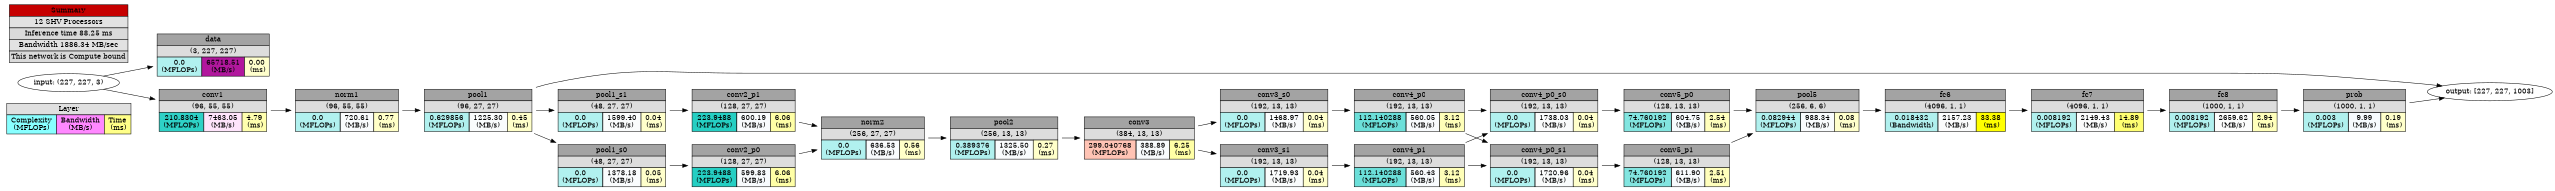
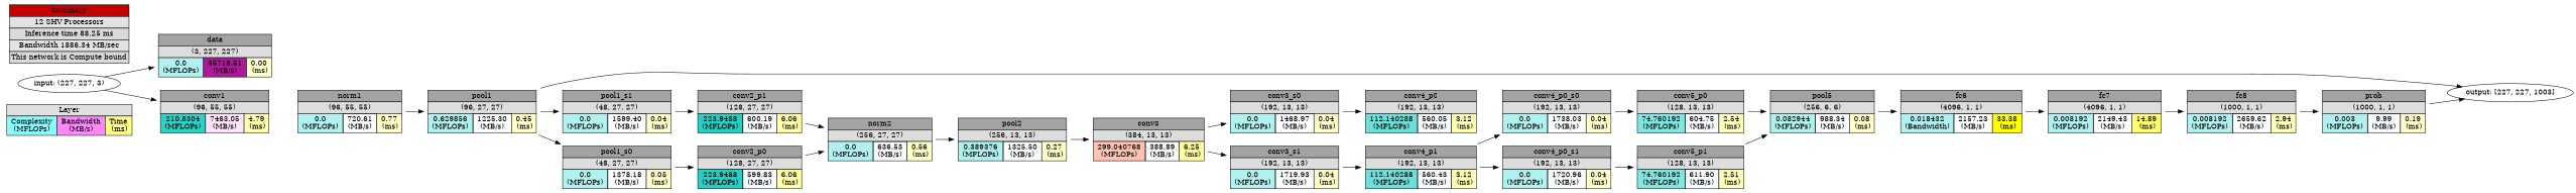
  digraph {
    rankdir=LR
    node [shape=plaintext]
    n1 [label=<<TABLE BORDER="0" CELLBORDER="1" CELLSPACING="0" CELLPADDING="3"> <TR><TD  BGCOLOR = "#E0E0E0" COLSPAN="3">Layer</TD></TR> <TR><TD BGCOLOR = "#88FFFF"> Complexity <br/> (MFLOPs) </TD> <TD BGCOLOR = "#FF88FF"> Bandwidth <br/> (MB/s) </TD> <TD BGCOLOR = "#FFFF88"> Time <br/> (ms)</TD></TR> </TABLE>>]
    n2 [label="input: (227, 227, 3)" shape=""]
    n3 [label=< <TABLE BORDER="0" CELLBORDER="1" CELLSPACING="0" CELLPADDING="3"> <TR>     <TD  BGCOLOR = "#A3A3A3" COLSPAN="3">data</TD> </TR> <TR>     <TD  BGCOLOR = "#DDDDDD" COLSPAN="3">(3, 227, 227)</TD> </TR> <TR>     <TD BGCOLOR = "#B1F1EF"> 0.0 <br/> (MFLOPs) </TD>     <TD BGCOLOR = "#B1179D"> 65718.51 <br/> (MB/s) </TD>     <TD BGCOLOR = "#FFFFCC"> 0.00 <br/> (ms)</TD> </TR> </TABLE>>]
    n4 [label=< <TABLE BORDER="0" CELLBORDER="1" CELLSPACING="0" CELLPADDING="3"> <TR>     <TD  BGCOLOR = "#A3A3A3" COLSPAN="3">conv1</TD> </TR> <TR>     <TD  BGCOLOR = "#DDDDDD" COLSPAN="3">(96, 55, 55)</TD> </TR> <TR>     <TD BGCOLOR = "#2ED1C6"> 210.8304 <br/> (MFLOPs) </TD>     <TD BGCOLOR = "#FEE4FB"> 7463.05 <br/> (MB/s) </TD>     <TD BGCOLOR = "#FFFFAE"> 4.79 <br/> (ms)</TD> </TR> </TABLE>>]
    n5 [label=< <TABLE BORDER="0" CELLBORDER="1" CELLSPACING="0" CELLPADDING="3"> <TR>     <TD  BGCOLOR = "#A3A3A3" COLSPAN="3">norm1</TD> </TR> <TR>     <TD  BGCOLOR = "#DDDDDD" COLSPAN="3">(96, 55, 55)</TD> </TR> <TR>     <TD BGCOLOR = "#B1F1EF"> 0.0 <br/> (MFLOPs) </TD>     <TD BGCOLOR = "#107FC106"> 720.61 <br/> (MB/s) </TD>     <TD BGCOLOR = "#FFFFC7"> 0.77 <br/> (ms)</TD> </TR> </TABLE>>]
    n6 [label="output: [227, 227, 1003]" shape=""]
    n7 [label=< <TABLE BORDER="0" CELLBORDER="1" CELLSPACING="0" CELLPADDING="3"> <TR>     <TD  BGCOLOR = "#A3A3A3" COLSPAN="3">pool1</TD> </TR> <TR>     <TD  BGCOLOR = "#DDDDDD" COLSPAN="3">(96, 27, 27)</TD> </TR> <TR>     <TD BGCOLOR = "#B0F0EE"> 0.629856 <br/> (MFLOPs) </TD>     <TD BGCOLOR = "#107FA106"> 1225.30 <br/> (MB/s) </TD>     <TD BGCOLOR = "#FFFFC9"> 0.45 <br/> (ms)</TD> </TR> </TABLE>>]
    n8 [label=< <TABLE BORDER="0" CELLBORDER="1" CELLSPACING="0" CELLPADDING="3"> <TR>     <TD  BGCOLOR = "#A3A3A3" COLSPAN="3">pool1_s0</TD> </TR> <TR>     <TD  BGCOLOR = "#DDDDDD" COLSPAN="3">(48, 27, 27)</TD> </TR> <TR>     <TD BGCOLOR = "#B1F1EF"> 0.0 <br/> (MFLOPs) </TD>     <TD BGCOLOR = "#107FA105"> 1378.18 <br/> (MB/s) </TD>     <TD BGCOLOR = "#FFFFCB"> 0.05 <br/> (ms)</TD> </TR> </TABLE>>]
    n9 [label=< <TABLE BORDER="0" CELLBORDER="1" CELLSPACING="0" CELLPADDING="3"> <TR>     <TD  BGCOLOR = "#A3A3A3" COLSPAN="3">pool1_s1</TD> </TR> <TR>     <TD  BGCOLOR = "#DDDDDD" COLSPAN="3">(48, 27, 27)</TD> </TR> <TR>     <TD BGCOLOR = "#B1F1EF"> 0.0 <br/> (MFLOPs) </TD>     <TD BGCOLOR = "#106F9105"> 1599.40 <br/> (MB/s) </TD>     <TD BGCOLOR = "#FFFFCB"> 0.04 <br/> (ms)</TD> </TR> </TABLE>>]
    n10 [label=< <TABLE BORDER="0" CELLBORDER="1" CELLSPACING="0" CELLPADDING="3"> <TR>     <TD  BGCOLOR = "#A3A3A3" COLSPAN="3">conv2_p0</TD> </TR> <TR>     <TD  BGCOLOR = "#DDDDDD" COLSPAN="3">(128, 27, 27)</TD> </TR> <TR>     <TD BGCOLOR = "#25CFC3"> 223.9488 <br/> (MFLOPs) </TD>     <TD BGCOLOR = "#108FD107"> 599.83 <br/> (MB/s) </TD>     <TD BGCOLOR = "#FFFFA6"> 6.06 <br/> (ms)</TD> </TR> </TABLE>>]
    n11 [label=< <TABLE BORDER="0" CELLBORDER="1" CELLSPACING="0" CELLPADDING="3"> <TR>     <TD  BGCOLOR = "#A3A3A3" COLSPAN="3">conv2_p1</TD> </TR> <TR>     <TD  BGCOLOR = "#DDDDDD" COLSPAN="3">(128, 27, 27)</TD> </TR> <TR>     <TD BGCOLOR = "#25CFC3"> 223.9488 <br/> (MFLOPs) </TD>     <TD BGCOLOR = "#108FD107"> 600.19 <br/> (MB/s) </TD>     <TD BGCOLOR = "#FFFFA6"> 6.06 <br/> (ms)</TD> </TR> </TABLE>>]
    n12 [label=< <TABLE BORDER="0" CELLBORDER="1" CELLSPACING="0" CELLPADDING="3"> <TR>     <TD  BGCOLOR = "#A3A3A3" COLSPAN="3">norm2</TD> </TR> <TR>     <TD  BGCOLOR = "#DDDDDD" COLSPAN="3">(256, 27, 27)</TD> </TR> <TR>     <TD BGCOLOR = "#B1F1EF"> 0.0 <br/> (MFLOPs) </TD>     <TD BGCOLOR = "#108FD107"> 636.53 <br/> (MB/s) </TD>     <TD BGCOLOR = "#FFFFC8"> 0.56 <br/> (ms)</TD> </TR> </TABLE>>]
    n13 [label=< <TABLE BORDER="0" CELLBORDER="1" CELLSPACING="0" CELLPADDING="3"> <TR>     <TD  BGCOLOR = "#A3A3A3" COLSPAN="3">pool2</TD> </TR> <TR>     <TD  BGCOLOR = "#DDDDDD" COLSPAN="3">(256, 13, 13)</TD> </TR> <TR>     <TD BGCOLOR = "#B0F0EE"> 0.389376 <br/> (MFLOPs) </TD>     <TD BGCOLOR = "#107FA105"> 1325.50 <br/> (MB/s) </TD>     <TD BGCOLOR = "#FFFFCA"> 0.27 <br/> (ms)</TD> </TR> </TABLE>>]
    n14 [label=< <TABLE BORDER="0" CELLBORDER="1" CELLSPACING="0" CELLPADDING="3"> <TR>     <TD  BGCOLOR = "#A3A3A3" COLSPAN="3">conv3</TD> </TR> <TR>     <TD  BGCOLOR = "#DDDDDD" COLSPAN="3">(384, 13, 13)</TD> </TR> <TR>     <TD BGCOLOR = "#-8C3B4"> 299.040768 <br/> (MFLOPs) </TD>     <TD BGCOLOR = "#108FD107"> 388.89 <br/> (MB/s) </TD>     <TD BGCOLOR = "#FFFFA5"> 6.25 <br/> (ms)</TD> </TR> </TABLE>>]
    n15 [label=< <TABLE BORDER="0" CELLBORDER="1" CELLSPACING="0" CELLPADDING="3"> <TR>     <TD  BGCOLOR = "#A3A3A3" COLSPAN="3">conv3_s0</TD> </TR> <TR>     <TD  BGCOLOR = "#DDDDDD" COLSPAN="3">(192, 13, 13)</TD> </TR> <TR>     <TD BGCOLOR = "#B1F1EF"> 0.0 <br/> (MFLOPs) </TD>     <TD BGCOLOR = "#106FA105"> 1468.97 <br/> (MB/s) </TD>     <TD BGCOLOR = "#FFFFCB"> 0.04 <br/> (ms)</TD> </TR> </TABLE>>]
    n16 [label=< <TABLE BORDER="0" CELLBORDER="1" CELLSPACING="0" CELLPADDING="3"> <TR>     <TD  BGCOLOR = "#A3A3A3" COLSPAN="3">conv3_s1</TD> </TR> <TR>     <TD  BGCOLOR = "#DDDDDD" COLSPAN="3">(192, 13, 13)</TD> </TR> <TR>     <TD BGCOLOR = "#B1F1EF"> 0.0 <br/> (MFLOPs) </TD>     <TD BGCOLOR = "#106F9105"> 1719.93 <br/> (MB/s) </TD>     <TD BGCOLOR = "#FFFFCB"> 0.04 <br/> (ms)</TD> </TR> </TABLE>>]
    n17 [label=< <TABLE BORDER="0" CELLBORDER="1" CELLSPACING="0" CELLPADDING="3"> <TR>     <TD  BGCOLOR = "#A3A3A3" COLSPAN="3">conv4_p0</TD> </TR> <TR>     <TD  BGCOLOR = "#DDDDDD" COLSPAN="3">(192, 13, 13)</TD> </TR> <TR>     <TD BGCOLOR = "#6BDFD9"> 112.140288 <br/> (MFLOPs) </TD>     <TD BGCOLOR = "#108FD107"> 560.05 <br/> (MB/s) </TD>     <TD BGCOLOR = "#FFFFB8"> 3.12 <br/> (ms)</TD> </TR> </TABLE>>]
    n18 [label=< <TABLE BORDER="0" CELLBORDER="1" CELLSPACING="0" CELLPADDING="3"> <TR>     <TD  BGCOLOR = "#A3A3A3" COLSPAN="3">conv4_p1</TD> </TR> <TR>     <TD  BGCOLOR = "#DDDDDD" COLSPAN="3">(192, 13, 13)</TD> </TR> <TR>     <TD BGCOLOR = "#6BDFD9"> 112.140288 <br/> (MFLOPs) </TD>     <TD BGCOLOR = "#108FD107"> 560.43 <br/> (MB/s) </TD>     <TD BGCOLOR = "#FFFFB8"> 3.12 <br/> (ms)</TD> </TR> </TABLE>>]
    n19 [label=< <TABLE BORDER="0" CELLBORDER="1" CELLSPACING="0" CELLPADDING="3"> <TR>     <TD  BGCOLOR = "#A3A3A3" COLSPAN="3">conv4_p0_s0</TD> </TR> <TR>     <TD  BGCOLOR = "#DDDDDD" COLSPAN="3">(192, 13, 13)</TD> </TR> <TR>     <TD BGCOLOR = "#B1F1EF"> 0.0 <br/> (MFLOPs) </TD>     <TD BGCOLOR = "#106F9105"> 1738.03 <br/> (MB/s) </TD>     <TD BGCOLOR = "#FFFFCB"> 0.04 <br/> (ms)</TD> </TR> </TABLE>>]
    n20 [label=< <TABLE BORDER="0" CELLBORDER="1" CELLSPACING="0" CELLPADDING="3"> <TR>     <TD  BGCOLOR = "#A3A3A3" COLSPAN="3">conv4_p0_s1</TD> </TR> <TR>     <TD  BGCOLOR = "#DDDDDD" COLSPAN="3">(192, 13, 13)</TD> </TR> <TR>     <TD BGCOLOR = "#B1F1EF"> 0.0 <br/> (MFLOPs) </TD>     <TD BGCOLOR = "#106F9105"> 1720.96 <br/> (MB/s) </TD>     <TD BGCOLOR = "#FFFFCB"> 0.04 <br/> (ms)</TD> </TR> </TABLE>>]
    n21 [label=< <TABLE BORDER="0" CELLBORDER="1" CELLSPACING="0" CELLPADDING="3"> <TR>     <TD  BGCOLOR = "#A3A3A3" COLSPAN="3">conv5_p0</TD> </TR> <TR>     <TD  BGCOLOR = "#DDDDDD" COLSPAN="3">(128, 13, 13)</TD> </TR> <TR>     <TD BGCOLOR = "#82E5E0"> 74.760192 <br/> (MFLOPs) </TD>     <TD BGCOLOR = "#108FD107"> 604.75 <br/> (MB/s) </TD>     <TD BGCOLOR = "#FFFFBC"> 2.54 <br/> (ms)</TD> </TR> </TABLE>>]
    n22 [label=< <TABLE BORDER="0" CELLBORDER="1" CELLSPACING="0" CELLPADDING="3"> <TR>     <TD  BGCOLOR = "#A3A3A3" COLSPAN="3">conv5_p1</TD> </TR> <TR>     <TD  BGCOLOR = "#DDDDDD" COLSPAN="3">(128, 13, 13)</TD> </TR> <TR>     <TD BGCOLOR = "#82E5E0"> 74.760192 <br/> (MFLOPs) </TD>     <TD BGCOLOR = "#108FD107"> 611.90 <br/> (MB/s) </TD>     <TD BGCOLOR = "#FFFFBC"> 2.51 <br/> (ms)</TD> </TR> </TABLE>>]
    n23 [label=< <TABLE BORDER="0" CELLBORDER="1" CELLSPACING="0" CELLPADDING="3"> <TR>     <TD  BGCOLOR = "#A3A3A3" COLSPAN="3">pool5</TD> </TR> <TR>     <TD  BGCOLOR = "#DDDDDD" COLSPAN="3">(256, 6, 6)</TD> </TR> <TR>     <TD BGCOLOR = "#B0F0EE"> 0.082944 <br/> (MFLOPs) </TD>     <TD BGCOLOR = "#107FB106"> 988.34 <br/> (MB/s) </TD>     <TD BGCOLOR = "#FFFFCB"> 0.08 <br/> (ms)</TD> </TR> </TABLE>>]
    n24 [label=< <TABLE BORDER="0" CELLBORDER="1" CELLSPACING="0" CELLPADDING="3"> <TR>     <TD  BGCOLOR = "#A3A3A3" COLSPAN="3">fc6</TD> </TR> <TR>     <TD  BGCOLOR = "#DDDDDD" COLSPAN="3">(4096, 1, 1)</TD> </TR> <TR>     <TD BGCOLOR = "#B0F0EE"> 0.018432 <br/> (Bandwidth) </TD>     <TD BGCOLOR = "#106F7104"> 2157.23 <br/> (MB/s) </TD>     <TD BGCOLOR = "#FFFF0"> 33.38 <br/> (ms)</TD> </TR> </TABLE>>]
    n25 [label=< <TABLE BORDER="0" CELLBORDER="1" CELLSPACING="0" CELLPADDING="3"> <TR>     <TD  BGCOLOR = "#A3A3A3" COLSPAN="3">fc7</TD> </TR> <TR>     <TD  BGCOLOR = "#DDDDDD" COLSPAN="3">(4096, 1, 1)</TD> </TR> <TR>     <TD BGCOLOR = "#B0F0EE"> 0.008192 <br/> (MFLOPs) </TD>     <TD BGCOLOR = "#106F7104"> 2149.43 <br/> (MB/s) </TD>     <TD BGCOLOR = "#FFFF71"> 14.89 <br/> (ms)</TD> </TR> </TABLE>>]
    n26 [label=< <TABLE BORDER="0" CELLBORDER="1" CELLSPACING="0" CELLPADDING="3"> <TR>     <TD  BGCOLOR = "#A3A3A3" COLSPAN="3">fc8</TD> </TR> <TR>     <TD  BGCOLOR = "#DDDDDD" COLSPAN="3">(1000, 1, 1)</TD> </TR> <TR>     <TD BGCOLOR = "#B0F0EE"> 0.008192 <br/> (MFLOPs) </TD>     <TD BGCOLOR = "#105F5103"> 2659.62 <br/> (MB/s) </TD>     <TD BGCOLOR = "#FFFFBA"> 2.94 <br/> (ms)</TD> </TR> </TABLE>>]
    n27 [label=< <TABLE BORDER="0" CELLBORDER="1" CELLSPACING="0" CELLPADDING="3"> <TR>     <TD  BGCOLOR = "#A3A3A3" COLSPAN="3">prob</TD> </TR> <TR>     <TD  BGCOLOR = "#DDDDDD" COLSPAN="3">(1000, 1, 1)</TD> </TR> <TR>     <TD BGCOLOR = "#B0F0EE"> 0.003 <br/> (MFLOPs) </TD>     <TD BGCOLOR = "#108FF108"> 9.99 <br/> (MB/s) </TD>     <TD BGCOLOR = "#FFFFCA"> 0.19 <br/> (ms)</TD> </TR> </TABLE>>]
    n28 [label=<<TABLE BORDER="0" CELLBORDER="1" CELLSPACING="0" CELLPADDING="3"> <TR><TD  BGCOLOR = "#C60000" COLSPAN="3">Summary</TD></TR> <TR><TD  BGCOLOR = "#E2E2E2" COLSPAN="3">12 SHV Processors</TD></TR> <TR><TD  BGCOLOR = "#DADADA" COLSPAN="3">Inference time 88.25 ms</TD></TR> <TR><TD  BGCOLOR = "#E2E2E2" COLSPAN="3">Bandwidth 1886.34 MB/sec</TD></TR> <TR><TD  BGCOLOR = "#DADADA" COLSPAN="3">This network is Compute bound</TD></TR> </TABLE>>]
    n2 -> n3
    n2 -> n4
-   n4 -> n5
    n5 -> n7
    n7 -> n6
    n7 -> n8
    n7 -> n9
    n8 -> n10
    n9 -> n11
    n10 -> n12
    n11 -> n12
    n12 -> n13
    n13 -> n14
    n14 -> n15
    n14 -> n16
    n15 -> n17
    n16 -> n18
-   n17 -> n19
-   n17 -> n20
    n18 -> n19
    n18 -> n20
    n19 -> n21
    n20 -> n22
    n21 -> n23
    n22 -> n23
    n23 -> n24
    n24 -> n25
    n25 -> n26
    n26 -> n27
    n27 -> n6
  }
